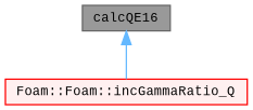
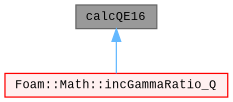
  digraph {
    rankdir=TB
    fontname="Liberation Mono"
    node [fontname="Liberation Mono" fontsize=10 shape=box style=filled]
    n1 [color=gray40 fillcolor=grey60 fontcolor=black height=0.2 label=calcQE16 width=0.4]
-   n2 [color=red fillcolor="#FFF0F0" height=0.2 label="Foam::Foam::incGammaRatio_Q" width=0.4]
+   n2 [color=red fillcolor="#FFF0F0" height=0.2 label="Foam::Math::incGammaRatio_Q" width=0.4]
    n1 -> n2 [color=steelblue1 dir=back fontname="Liberation Mono" fontsize=10 labelfontname=Helvetica labelfontsize=10 style=solid]
  }
